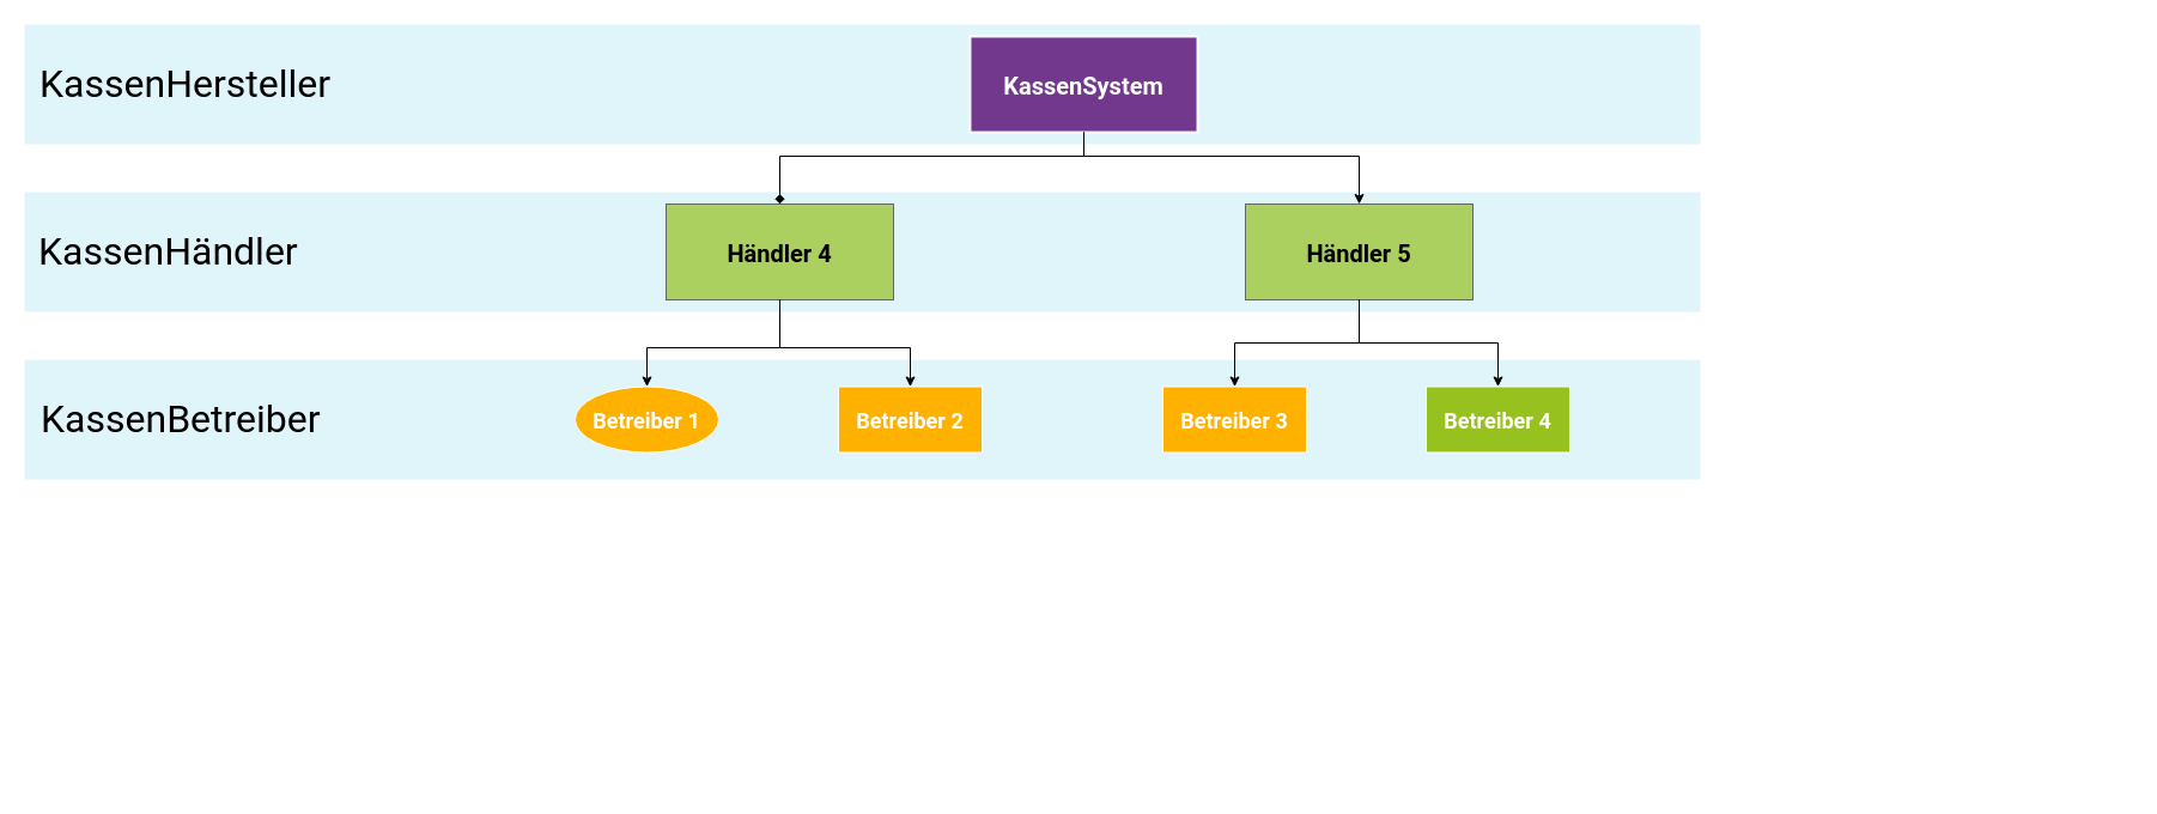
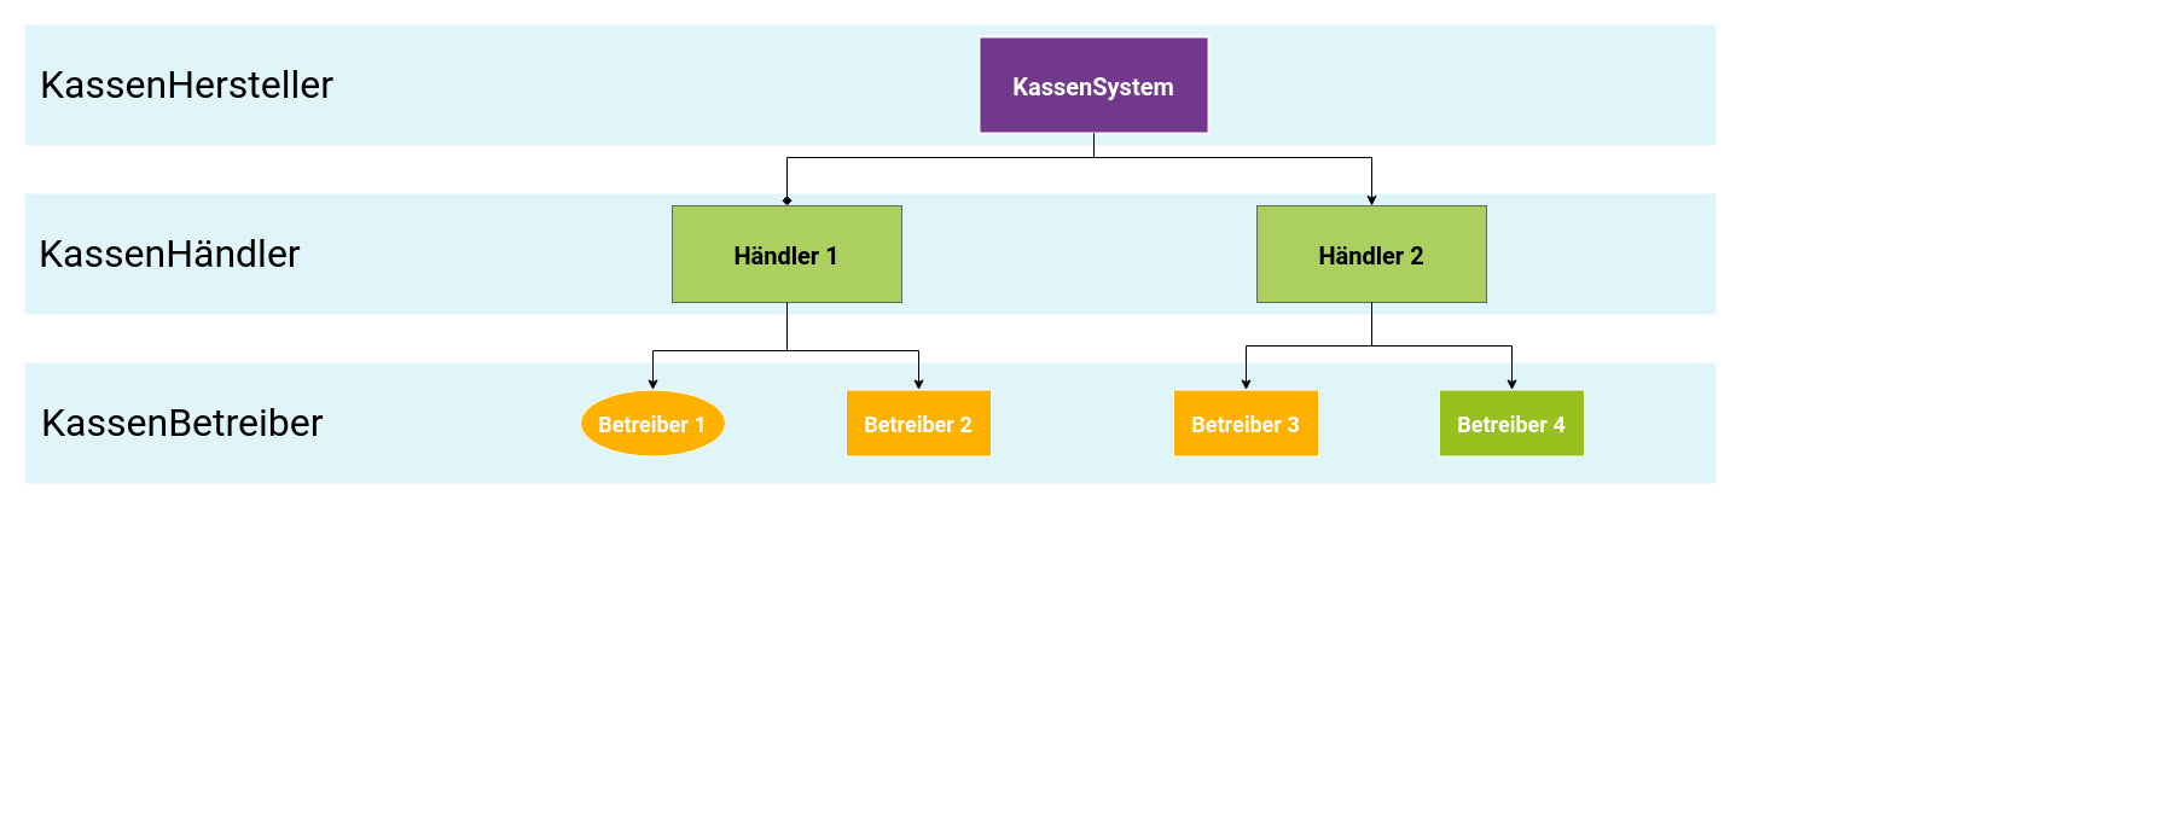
  <mxCell id="0" />
  <mxCell id="1" parent="0" />
  <mxCell id="2" value="" style="group" parent="1" vertex="1" connectable="0"><mxGeometry x="20" y="20" width="1400" height="100" as="geometry" /></mxCell>
  <mxCell id="3" value="" style="strokeColor=none;opacity=30;fillColor=#99dceb;" parent="2" vertex="1"><mxGeometry width="1400" height="100" as="geometry" /></mxCell>
  <mxCell id="4" value="&lt;p&gt;&lt;font face=&quot;Roboto&quot; style=&quot;font-size: 32px&quot;&gt;KassenHersteller&lt;/font&gt;&lt;/p&gt;" style="text;html=1;strokeColor=none;fillColor=none;align=left;verticalAlign=middle;whiteSpace=wrap;rounded=0;" parent="2" vertex="1"><mxGeometry x="11" y="40" width="270" height="20" as="geometry" /></mxCell>
  <mxCell id="5" value="KassenSystem" style="rounded=0;gradientColor=none;fontColor=#FFFFFF;fontStyle=1;fontFamily=Roboto;fontSize=20;fillColor=#672483;opacity=90;strokeColor=#FFFFFF;strokeWidth=2;fontSource=https%3A%2F%2Ffonts.googleapis.com%2Fcss%3Ffamily%3DRoboto;" parent="2" vertex="1"><mxGeometry x="790" y="10" width="190" height="80" as="geometry" /></mxCell>
  <mxCell id="6" value="" style="group;align=left;" parent="1" vertex="1" connectable="0"><mxGeometry x="20" y="160" width="1400" height="100" as="geometry" /></mxCell>
  <mxCell id="7" value="" style="strokeColor=none;opacity=30;fillColor=#99dceb;" parent="6" vertex="1"><mxGeometry width="1400" height="100" as="geometry" /></mxCell>
  <mxCell id="8" value="&lt;p&gt;&lt;font face=&quot;Roboto&quot; style=&quot;font-size: 32px&quot;&gt;KassenHändler&lt;/font&gt;&lt;/p&gt;" style="text;html=1;strokeColor=none;fillColor=none;align=left;verticalAlign=middle;whiteSpace=wrap;rounded=0;" parent="6" vertex="1"><mxGeometry x="10" y="40" width="270" height="20" as="geometry" /></mxCell>
- <mxCell id="9" value="Händler 5" style="rounded=0;strokeColor=#36393d;fontStyle=1;fontFamily=Roboto;fontSize=20;fillColor=#96c11f;opacity=70;fontSource=https%3A%2F%2Ffonts.googleapis.com%2Fcss%3Ffamily%3DRoboto;" parent="6" vertex="1"><mxGeometry x="1020" y="10" width="190" height="80" as="geometry" /></mxCell>
+ <mxCell id="9" value="Händler 2" style="rounded=0;strokeColor=#36393d;fontStyle=1;fontFamily=Roboto;fontSize=20;fillColor=#96c11f;opacity=70;fontSource=https%3A%2F%2Ffonts.googleapis.com%2Fcss%3Ffamily%3DRoboto;" parent="6" vertex="1"><mxGeometry x="1020" y="10" width="190" height="80" as="geometry" /></mxCell>
  <mxCell id="10" value="" style="group;align=left;" parent="1" vertex="1" connectable="0"><mxGeometry x="20" y="300" width="1760" height="100" as="geometry" /></mxCell>
  <mxCell id="11" value="" style="strokeColor=none;opacity=30;fillColor=#99dceb;" parent="10" vertex="1"><mxGeometry width="1400" height="100" as="geometry" /></mxCell>
  <mxCell id="12" value="&lt;p&gt;&lt;font face=&quot;Roboto&quot; style=&quot;font-size: 32px&quot;&gt;KassenBetreiber&lt;/font&gt;&lt;/p&gt;" style="text;html=1;strokeColor=none;fillColor=none;align=left;verticalAlign=middle;whiteSpace=wrap;rounded=0;" parent="10" vertex="1"><mxGeometry x="12" y="40" width="270" height="20" as="geometry" /></mxCell>
  <mxCell id="13" value="Betreiber 1" style="ellipse;fontStyle=1;fontFamily=Roboto;fontSize=18;fontColor=#ffffff;strokeColor=#FFFFFF;fillColor=#ffb100;fontSource=https%3A%2F%2Ffonts.googleapis.com%2Fcss%3Ffamily%3DRoboto;" parent="10" vertex="1"><mxGeometry x="460" y="22.5" width="120" height="55" as="geometry" /></mxCell>
  <mxCell id="14" value="Betreiber 2" style="rounded=0;fontStyle=1;fontFamily=Roboto;fontSize=18;fontColor=#ffffff;strokeColor=#FFFFFF;fillColor=#ffb100;fontSource=https%3A%2F%2Ffonts.googleapis.com%2Fcss%3Ffamily%3DRoboto;" parent="10" vertex="1"><mxGeometry x="680" y="22.5" width="120" height="55" as="geometry" /></mxCell>
  <mxCell id="15" value="Betreiber 3" style="rounded=0;fontStyle=1;fontFamily=Roboto;fontSize=18;fontColor=#ffffff;strokeColor=#FFFFFF;fillColor=#ffb100;fontSource=https%3A%2F%2Ffonts.googleapis.com%2Fcss%3Ffamily%3DRoboto;" parent="10" vertex="1"><mxGeometry x="951" y="22.5" width="120" height="55" as="geometry" /></mxCell>
  <mxCell id="16" value="Betreiber 4" style="rounded=0;fontStyle=1;fontFamily=Roboto;fontSize=18;fontColor=#ffffff;strokeColor=#FFFFFF;fillColor=#96c11f;fontSource=https%3A%2F%2Ffonts.googleapis.com%2Fcss%3Ffamily%3DRoboto;" parent="10" vertex="1"><mxGeometry x="1171" y="22.5" width="120" height="55" as="geometry" /></mxCell>
  <mxCell id="17" value="" style="edgeStyle=elbowEdgeStyle;elbow=vertical;strokeWidth=1;rounded=0;fontColor=#3399FF;fillColor=#dae8fc;entryX=0.5;entryY=0;entryDx=0;entryDy=0;exitX=0.5;exitY=1;exitDx=0;exitDy=0;" parent="1" source="18" target="13" edge="1"><mxGeometry x="308" y="258" width="100" height="100" as="geometry"><mxPoint x="344" y="637.5" as="sourcePoint" /><mxPoint x="180" y="752.5" as="targetPoint" /><Array as="points"><mxPoint x="550" y="290" /></Array></mxGeometry></mxCell>
- <mxCell id="18" value="Händler 4" style="rounded=0;strokeColor=#36393d;fontStyle=1;fontFamily=Roboto;fontSize=20;fillColor=#96c11f;opacity=70;fontSource=https%3A%2F%2Ffonts.googleapis.com%2Fcss%3Ffamily%3DRoboto;" parent="1" vertex="1"><mxGeometry x="556" y="170" width="190" height="80" as="geometry" /></mxCell>
+ <mxCell id="18" value="Händler 1" style="rounded=0;strokeColor=#36393d;fontStyle=1;fontFamily=Roboto;fontSize=20;fillColor=#96c11f;opacity=70;fontSource=https%3A%2F%2Ffonts.googleapis.com%2Fcss%3Ffamily%3DRoboto;" parent="1" vertex="1"><mxGeometry x="556" y="170" width="190" height="80" as="geometry" /></mxCell>
  <mxCell id="19" value="" style="edgeStyle=elbowEdgeStyle;elbow=vertical;strokeWidth=1;rounded=0;fontColor=#3399FF;fillColor=#dae8fc;entryX=0.5;entryY=0;entryDx=0;entryDy=0;endArrow=diamond;" parent="1" source="5" target="18" edge="1"><mxGeometry x="318" y="268" width="100" height="100" as="geometry"><mxPoint x="354" y="647.5" as="sourcePoint" /><mxPoint x="395" y="745" as="targetPoint" /><Array as="points"><mxPoint x="750" y="130" /><mxPoint x="410" y="647.5" /></Array></mxGeometry></mxCell>
  <mxCell id="20" value="" style="edgeStyle=elbowEdgeStyle;elbow=vertical;strokeWidth=1;rounded=0;fontColor=#3399FF;fillColor=#dae8fc;entryX=0.5;entryY=0;entryDx=0;entryDy=0;exitX=0.5;exitY=1;exitDx=0;exitDy=0;" parent="1" source="5" target="9" edge="1"><mxGeometry x="334" y="278" width="100" height="100" as="geometry"><mxPoint x="867" y="109" as="sourcePoint" /><mxPoint x="1120" y="170" as="targetPoint" /><Array as="points"><mxPoint x="1000" y="130" /><mxPoint x="426" y="657.5" /></Array></mxGeometry></mxCell>
  <mxCell id="21" value="" style="edgeStyle=elbowEdgeStyle;elbow=vertical;strokeWidth=1;rounded=0;fontColor=#3399FF;fillColor=#dae8fc;entryX=0.5;entryY=0;entryDx=0;entryDy=0;exitX=0.5;exitY=1;exitDx=0;exitDy=0;" parent="1" source="18" target="14" edge="1"><mxGeometry x="318" y="268" width="100" height="100" as="geometry"><mxPoint x="645" y="260" as="sourcePoint" /><mxPoint x="550" y="332.5" as="targetPoint" /><Array as="points"><mxPoint x="700" y="290" /></Array></mxGeometry></mxCell>
  <mxCell id="22" value="" style="edgeStyle=elbowEdgeStyle;elbow=vertical;strokeWidth=1;rounded=0;fontColor=#3399FF;fillColor=#dae8fc;" parent="1" source="9" target="15" edge="1"><mxGeometry x="348" y="298" width="100" height="100" as="geometry"><mxPoint x="1041" y="387.5" as="sourcePoint" /><mxPoint x="980" y="472.5" as="targetPoint" /><Array as="points" /></mxGeometry></mxCell>
  <mxCell id="23" value="" style="edgeStyle=elbowEdgeStyle;elbow=vertical;strokeWidth=1;rounded=0;fontColor=#3399FF;fillColor=#dae8fc;exitX=0.5;exitY=1;exitDx=0;exitDy=0;entryX=0.5;entryY=0;entryDx=0;entryDy=0;" parent="1" source="9" target="16" edge="1"><mxGeometry x="348" y="294" width="100" height="100" as="geometry"><mxPoint x="1135" y="246" as="sourcePoint" /><mxPoint x="1251" y="318.5" as="targetPoint" /><Array as="points"><mxPoint x="1200" y="286" /></Array></mxGeometry></mxCell>
